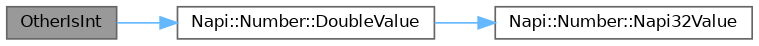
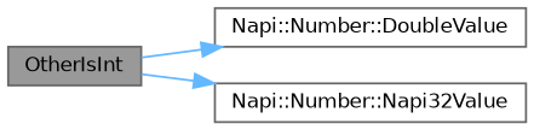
  digraph {
    rankdir=LR
    node [color=grey40 fillcolor=white fontname=Helvetica fontsize=10 shape=box style=filled]
    edge [color=steelblue1 fontname=Helvetica fontsize=10 labelfontname=Helvetica labelfontsize=10 style=solid]
    n1 [color=gray40 fillcolor=grey60 fontcolor=black height=0.2 label=OtherIsInt width=0.4]
    n2 [height=0.2 label="Napi::Number::DoubleValue" width=0.4]
    n3 [height=0.2 label="Napi::Number::Napi32Value" width=0.4]
    n1 -> n2
-   n2 -> n3
+   n1 -> n3
  }
